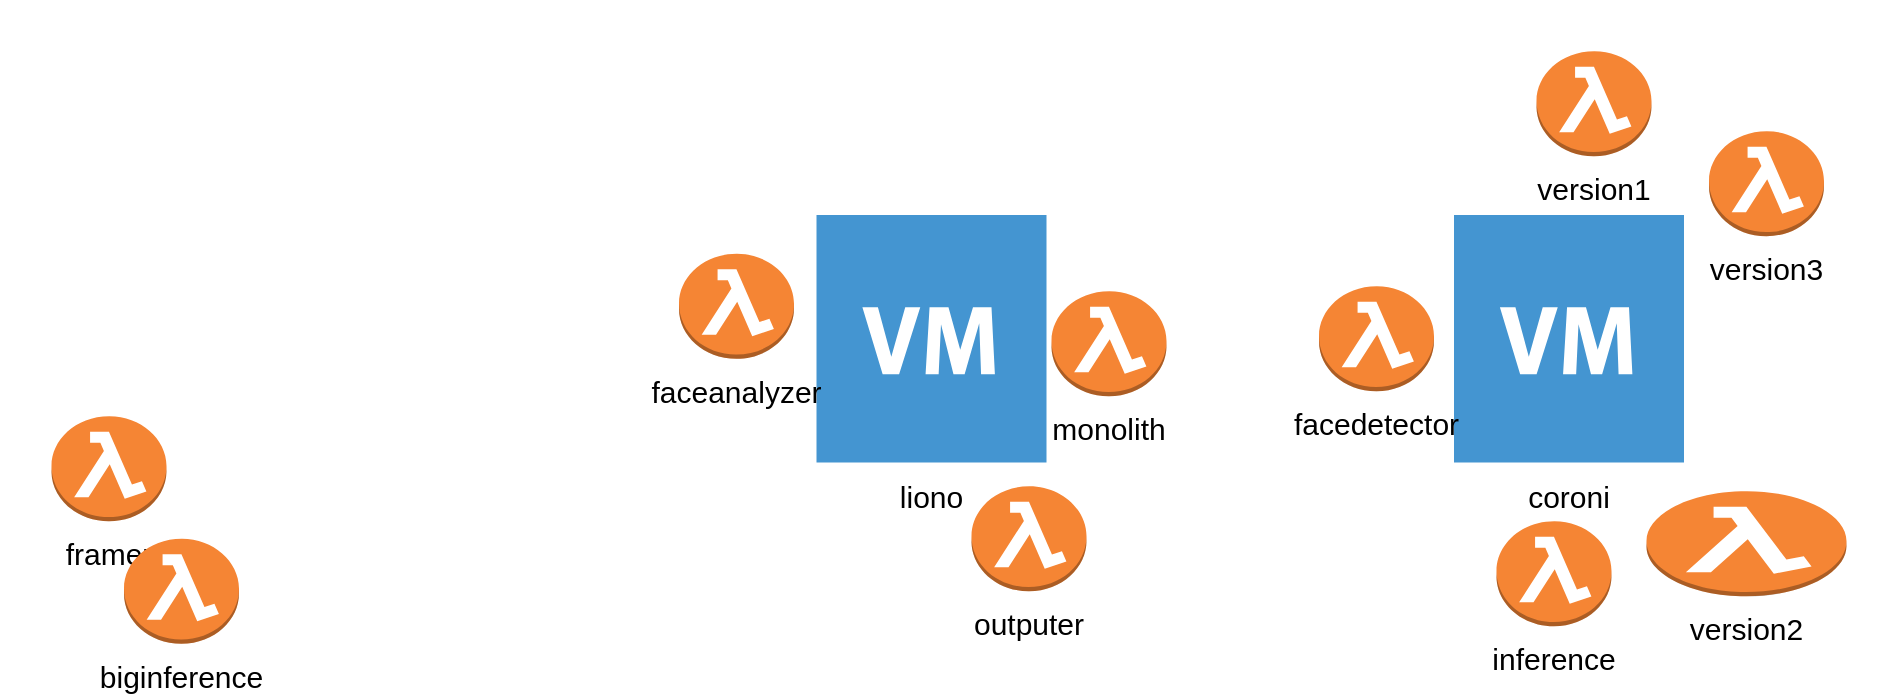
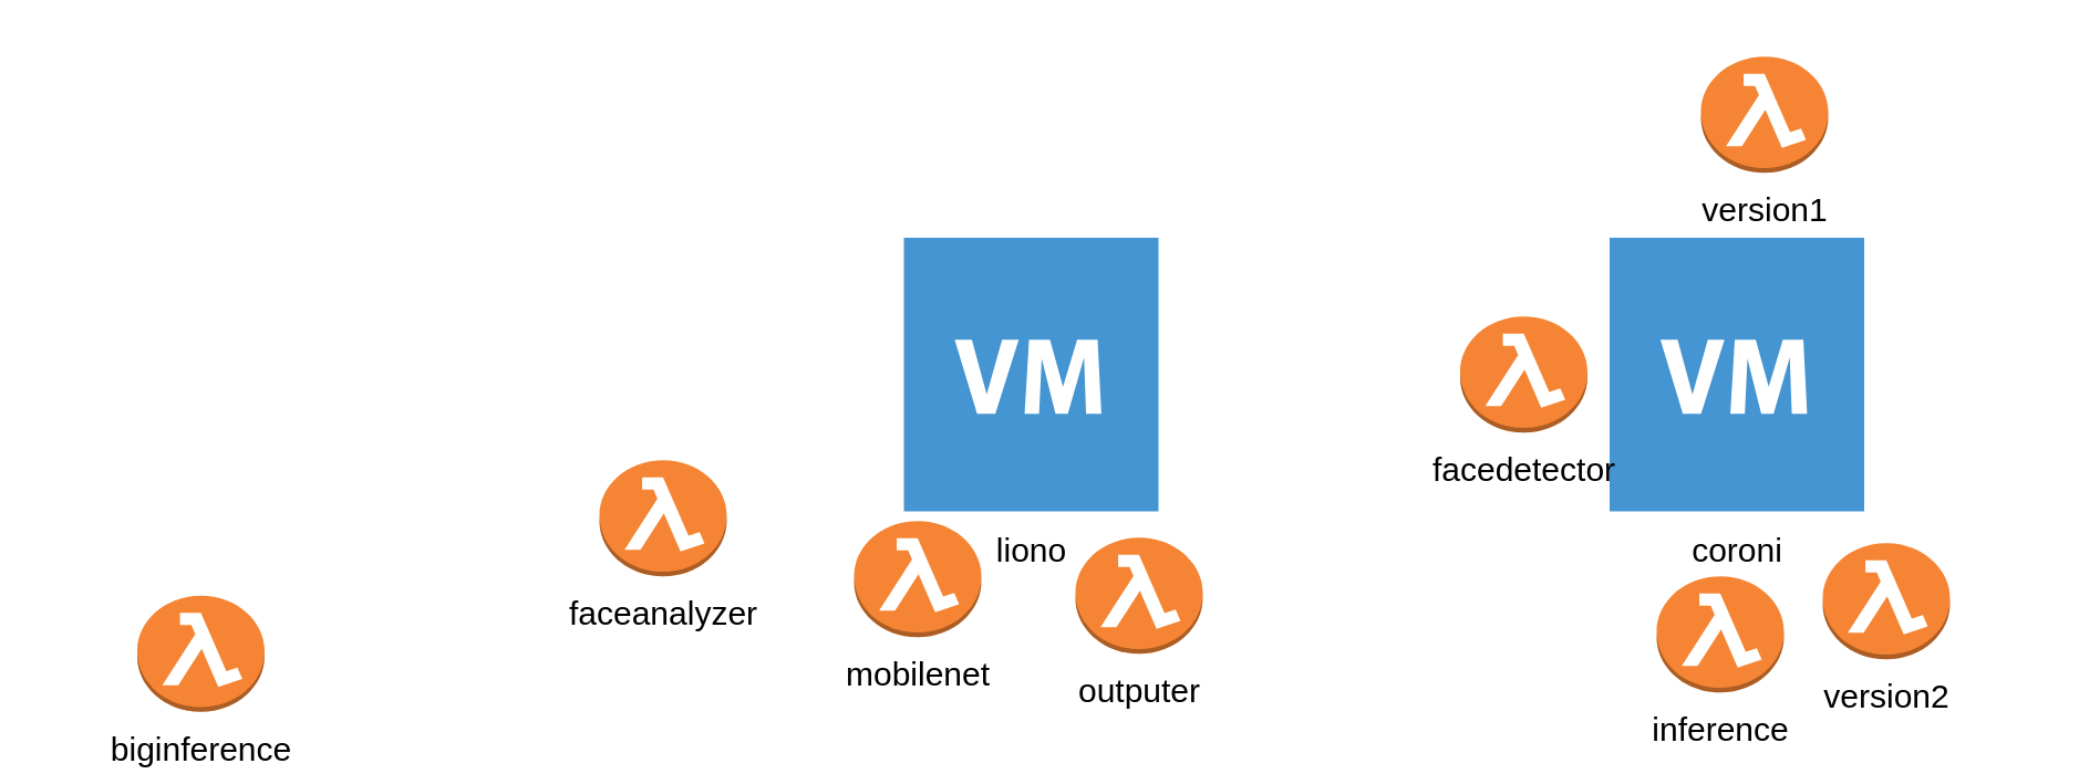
  <mxCell id="0" />
  <mxCell id="1" parent="0" />
  <mxCell id="2" value="&lt;div&gt;liono&lt;/div&gt;&lt;div&gt;&lt;br&gt;&lt;/div&gt;" style="shadow=0;dashed=0;html=1;strokeColor=none;fillColor=#4495D1;labelPosition=center;verticalLabelPosition=bottom;verticalAlign=top;align=center;outlineConnect=0;shape=mxgraph.veeam.2d.virtual_machine;" vertex="1" parent="1"><mxGeometry x="326" y="85.5" width="92" height="99" as="geometry" /></mxCell>
  <mxCell id="3" value="coroni" style="shadow=0;dashed=0;html=1;strokeColor=none;fillColor=#4495D1;labelPosition=center;verticalLabelPosition=bottom;verticalAlign=top;align=center;outlineConnect=0;shape=mxgraph.veeam.2d.virtual_machine;" vertex="1" parent="1"><mxGeometry x="581" y="85.5" width="92" height="99" as="geometry" /></mxCell>
- <mxCell id="4" value="framer" style="outlineConnect=0;dashed=0;verticalLabelPosition=bottom;verticalAlign=top;align=center;html=1;shape=mxgraph.aws3.lambda_function;fillColor=#F58534;gradientColor=none;" vertex="1" parent="1"><mxGeometry x="20" y="166" width="46" height="42" as="geometry" /></mxCell>
  <mxCell id="5" value="&lt;div&gt;facedetector&lt;/div&gt;&lt;div&gt;&lt;br&gt;&lt;/div&gt;" style="outlineConnect=0;dashed=0;verticalLabelPosition=bottom;verticalAlign=top;align=center;html=1;shape=mxgraph.aws3.lambda_function;fillColor=#F58534;gradientColor=none;" vertex="1" parent="1"><mxGeometry x="527" y="114" width="46" height="42" as="geometry" /></mxCell>
  <mxCell id="6" value="inference" style="outlineConnect=0;dashed=0;verticalLabelPosition=bottom;verticalAlign=top;align=center;html=1;shape=mxgraph.aws3.lambda_function;fillColor=#F58534;gradientColor=none;" vertex="1" parent="1"><mxGeometry x="598" y="208" width="46" height="42" as="geometry" /></mxCell>
- <mxCell id="7" value="version2" style="outlineConnect=0;dashed=0;verticalLabelPosition=bottom;verticalAlign=top;align=center;html=1;shape=mxgraph.aws3.lambda_function;fillColor=#F58534;gradientColor=none;" vertex="1" parent="1"><mxGeometry x="658" y="196" width="80" height="42" as="geometry" /></mxCell>
+ <mxCell id="7" value="version2" style="outlineConnect=0;dashed=0;verticalLabelPosition=bottom;verticalAlign=top;align=center;html=1;shape=mxgraph.aws3.lambda_function;fillColor=#F58534;gradientColor=none;" vertex="1" parent="1"><mxGeometry x="658" y="196" width="46" height="42" as="geometry" /></mxCell>
  <mxCell id="8" value="version1" style="outlineConnect=0;dashed=0;verticalLabelPosition=bottom;verticalAlign=top;align=center;html=1;shape=mxgraph.aws3.lambda_function;fillColor=#F58534;gradientColor=none;" vertex="1" parent="1"><mxGeometry x="614" y="20" width="46" height="42" as="geometry" /></mxCell>
- <mxCell id="9" value="version3" style="outlineConnect=0;dashed=0;verticalLabelPosition=bottom;verticalAlign=top;align=center;html=1;shape=mxgraph.aws3.lambda_function;fillColor=#F58534;gradientColor=none;" vertex="1" parent="1"><mxGeometry x="683" y="52" width="46" height="42" as="geometry" /></mxCell>
+ <mxCell id="10" value="mobilenet" style="outlineConnect=0;dashed=0;verticalLabelPosition=bottom;verticalAlign=top;align=center;html=1;shape=mxgraph.aws3.lambda_function;fillColor=#F58534;gradientColor=none;" vertex="1" parent="1"><mxGeometry x="308" y="188" width="46" height="42" as="geometry" /></mxCell>
  <mxCell id="11" value="biginference" style="outlineConnect=0;dashed=0;verticalLabelPosition=bottom;verticalAlign=top;align=center;html=1;shape=mxgraph.aws3.lambda_function;fillColor=#F58534;gradientColor=none;" vertex="1" parent="1"><mxGeometry x="49" y="215" width="46" height="42" as="geometry" /></mxCell>
- <mxCell id="12" value="faceanalyzer" style="outlineConnect=0;dashed=0;verticalLabelPosition=bottom;verticalAlign=top;align=center;html=1;shape=mxgraph.aws3.lambda_function;fillColor=#F58534;gradientColor=none;" vertex="1" parent="1"><mxGeometry x="271" y="101" width="46" height="42" as="geometry" /></mxCell>
- <mxCell id="13" value="monolith" style="outlineConnect=0;dashed=0;verticalLabelPosition=bottom;verticalAlign=top;align=center;html=1;shape=mxgraph.aws3.lambda_function;fillColor=#F58534;gradientColor=none;" vertex="1" parent="1"><mxGeometry x="420" y="116" width="46" height="42" as="geometry" /></mxCell>
+ <mxCell id="12" value="faceanalyzer" style="outlineConnect=0;dashed=0;verticalLabelPosition=bottom;verticalAlign=top;align=center;html=1;shape=mxgraph.aws3.lambda_function;fillColor=#F58534;gradientColor=none;" vertex="1" parent="1"><mxGeometry x="216" y="166" width="46" height="42" as="geometry" /></mxCell>
  <mxCell id="14" value="outputer" style="outlineConnect=0;dashed=0;verticalLabelPosition=bottom;verticalAlign=top;align=center;html=1;shape=mxgraph.aws3.lambda_function;fillColor=#F58534;gradientColor=none;" vertex="1" parent="1"><mxGeometry x="388" y="194" width="46" height="42" as="geometry" /></mxCell>
